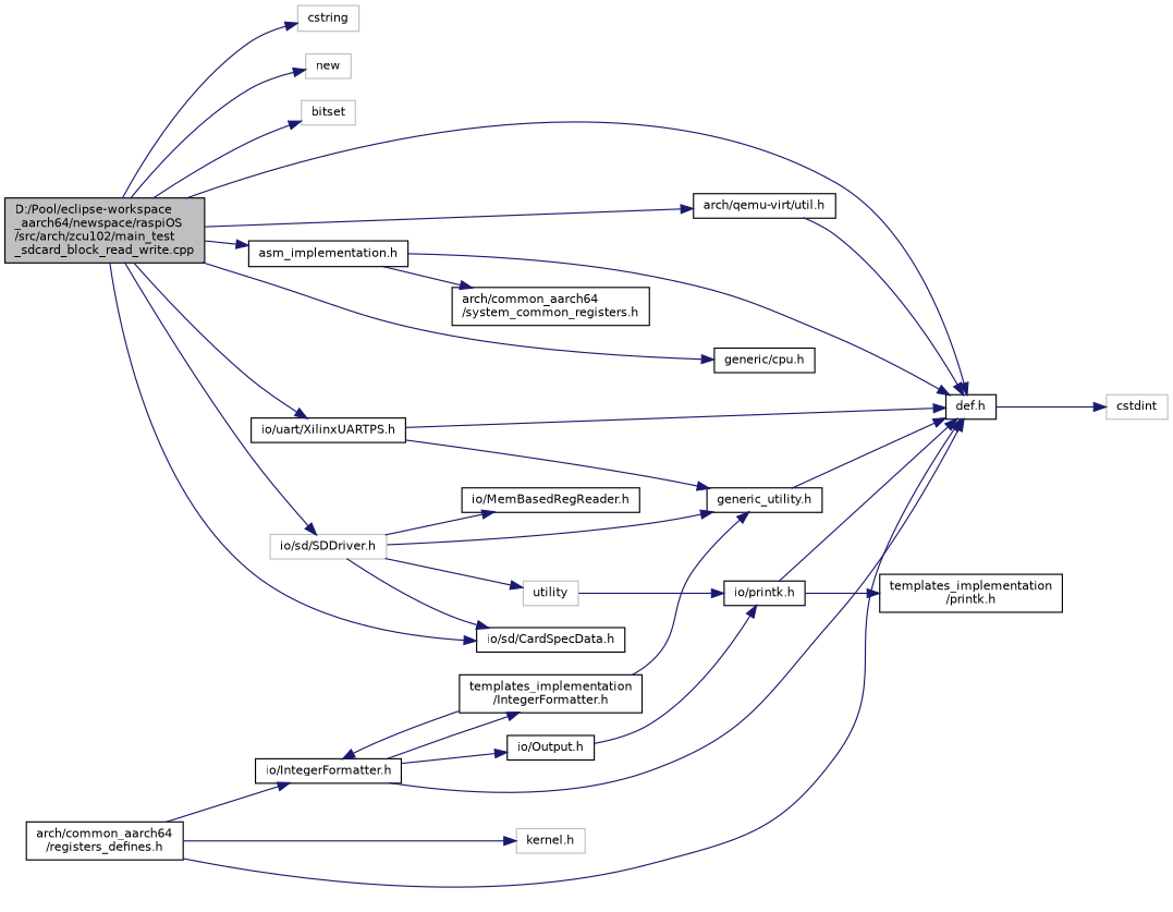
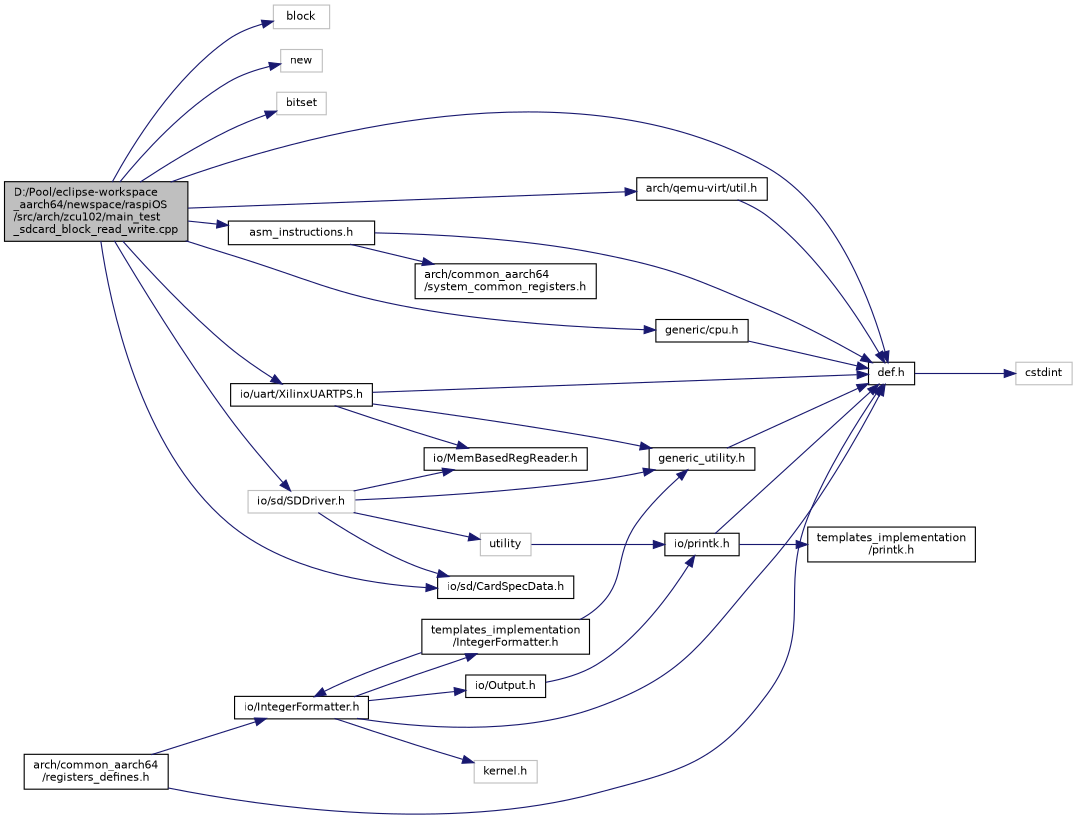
  digraph {
    rankdir=LR
    node [color=black fillcolor=white fontname=Helvetica fontsize=10 shape=record style=filled]
    edge [color=midnightblue fontname=Helvetica fontsize=10 labelfontname=Helvetica labelfontsize=10 style=solid]
    n1 [fillcolor=grey75 fontcolor=black height=0.2 label="D:/Pool/eclipse-workspace\l_aarch64/newspace/raspiOS\l/src/arch/zcu102/main_test\l_sdcard_block_read_write.cpp" width=0.4]
    n2 [height=0.2 label="def.h" width=0.4]
    n3 [height=0.2 label="arch/qemu-virt/util.h" width=0.4]
-   n4 [height=0.2 label="asm_implementation.h" width=0.4]
-   n5 [color=grey75 height=0.2 label=cstring width=0.4]
+   n4 [height=0.2 label="asm_instructions.h" width=0.4]
+   n5 [color=grey75 height=0.2 label=block width=0.4]
    n6 [height=0.2 label="io/uart/XilinxUARTPS.h" width=0.4]
    n7 [color=grey75 height=0.2 label=new width=0.4]
    n8 [height=0.2 label="generic/cpu.h" width=0.4]
    n9 [height=0.2 label="io/sd/CardSpecData.h" width=0.4]
    n10 [color=grey75 height=0.2 label="io/sd/SDDriver.h" width=0.4]
    n11 [color=grey75 height=0.2 label=bitset width=0.4]
    n12 [color=grey75 height=0.2 label=cstdint width=0.4]
    n13 [height=0.2 label="arch/common_aarch64\l/system_common_registers.h" width=0.4]
    n14 [height=0.2 label="generic_utility.h" width=0.4]
    n15 [height=0.2 label="io/MemBasedRegReader.h" width=0.4]
    n16 [color=grey75 height=0.2 label=utility width=0.4]
    n17 [height=0.2 label="arch/common_aarch64\l/registers_defines.h" width=0.4]
    n18 [color=grey75 height=0.2 label="kernel.h" width=0.4]
    n19 [height=0.2 label="io/IntegerFormatter.h" width=0.4]
    n20 [height=0.2 label="io/Output.h" width=0.4]
    n21 [height=0.2 label="templates_implementation\l/IntegerFormatter.h" width=0.4]
    n22 [height=0.2 label="io/printk.h" width=0.4]
    n23 [height=0.2 label="templates_implementation\l/printk.h" width=0.4]
    n1 -> n2
    n1 -> n3
    n1 -> n4
    n1 -> n5
    n1 -> n6
    n1 -> n7
    n1 -> n8
    n1 -> n9
    n1 -> n10
    n1 -> n11
    n2 -> n12
    n3 -> n2
    n4 -> n2
    n4 -> n13
    n6 -> n2
    n6 -> n14
+   n6 -> n15
+   n8 -> n2
    n10 -> n9
    n10 -> n14
    n10 -> n15
    n10 -> n16
    n14 -> n2
    n16 -> n22
    n17 -> n2
-   n17 -> n18
+   n19 -> n18
    n17 -> n19
    n19 -> n2
    n19 -> n20
    n19 -> n21
    n20 -> n22
    n21 -> n14
    n21 -> n19
    n22 -> n2
    n22 -> n23
  }
